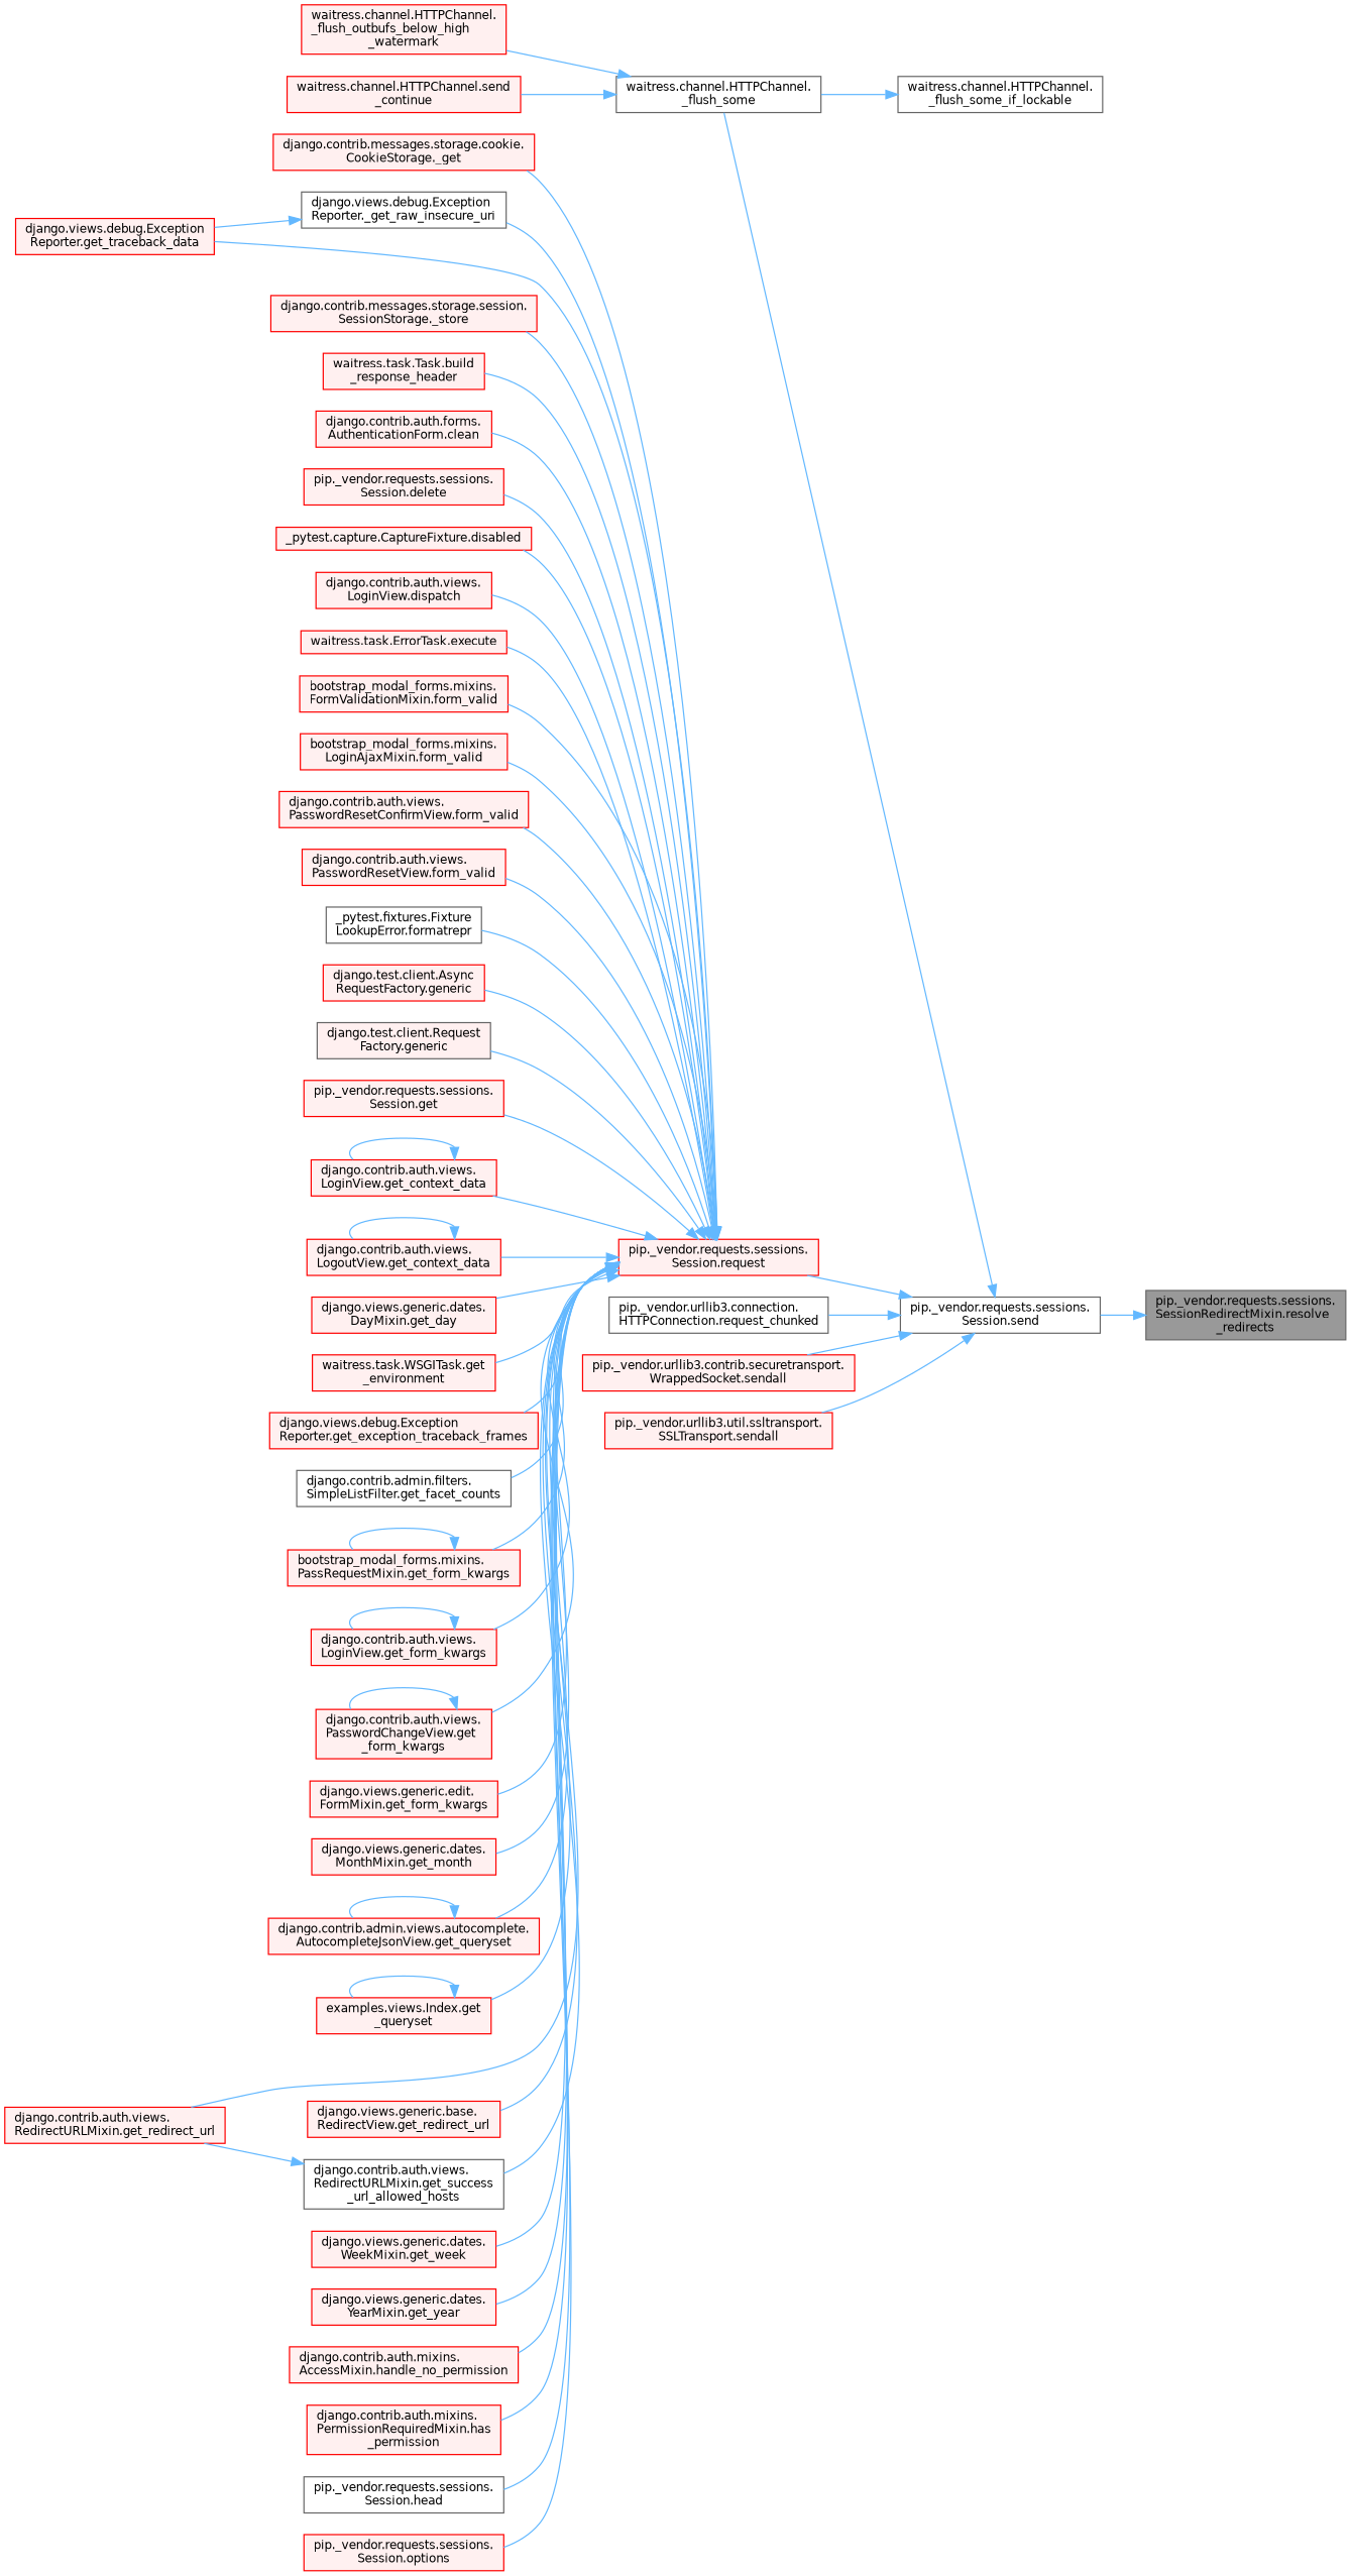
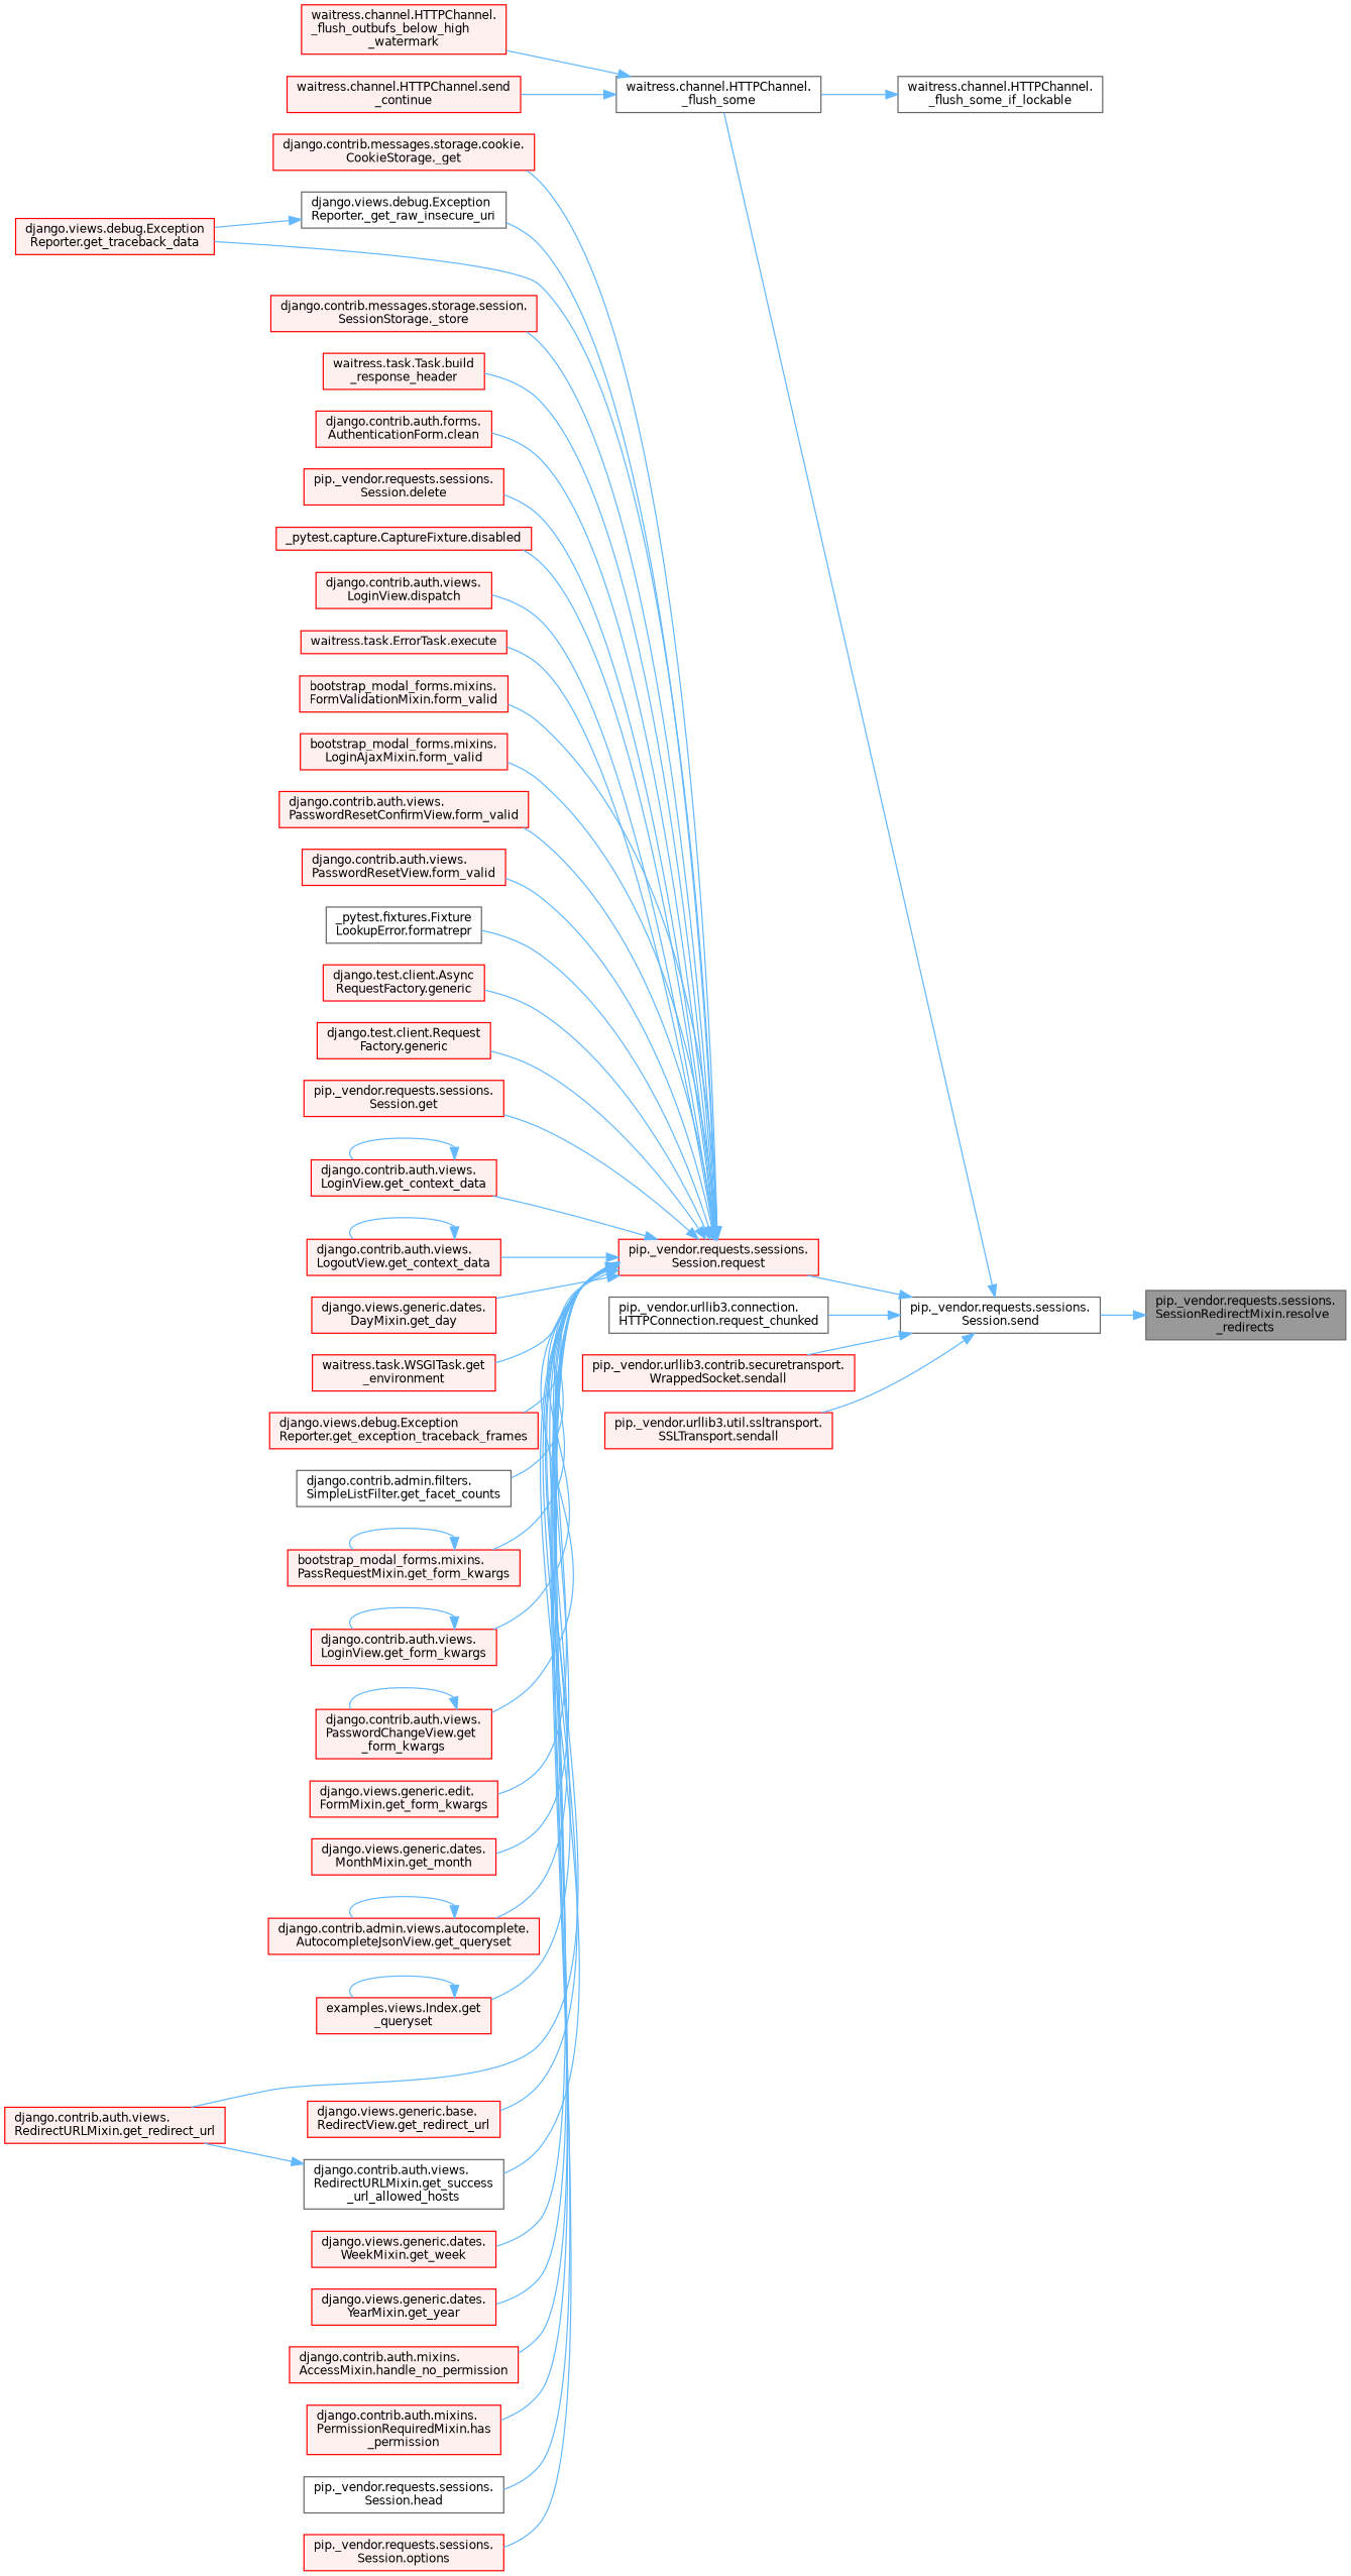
  digraph {
    rankdir=RL
    node [color=red fillcolor="#FFF0F0" fontname=Helvetica fontsize=10 shape=box style=filled]
    edge [color=steelblue1 dir=back fontname=Helvetica fontsize=10 labelfontname=Helvetica labelfontsize=10 style=solid]
    n1 [color=gray40 fillcolor=grey60 fontcolor=black height=0.2 label="pip._vendor.requests.sessions.\lSessionRedirectMixin.resolve\l_redirects" width=0.4]
    n2 [color=grey40 fillcolor=white height=0.2 label="pip._vendor.requests.sessions.\lSession.send" width=0.4]
    n3 [color=grey40 fillcolor=white height=0.2 label="waitress.channel.HTTPChannel.\l_flush_some" width=0.4]
    n4 [height=0.2 label="pip._vendor.requests.sessions.\lSession.request" width=0.4]
    n5 [color=grey40 fillcolor=white height=0.2 label="pip._vendor.urllib3.connection.\lHTTPConnection.request_chunked" width=0.4]
    n6 [height=0.2 label="pip._vendor.urllib3.contrib.securetransport.\lWrappedSocket.sendall" width=0.4]
    n7 [height=0.2 label="pip._vendor.urllib3.util.ssltransport.\lSSLTransport.sendall" width=0.4]
    n8 [height=0.2 label="waitress.channel.HTTPChannel.\l_flush_outbufs_below_high\l_watermark" width=0.4]
    n9 [height=0.2 label="waitress.channel.HTTPChannel.send\l_continue" width=0.4]
    n10 [height=0.2 label="django.contrib.messages.storage.cookie.\lCookieStorage._get" width=0.4]
    n11 [color=grey40 fillcolor=white height=0.2 label="django.views.debug.Exception\lReporter._get_raw_insecure_uri" width=0.4]
    n12 [height=0.2 label="django.views.debug.Exception\lReporter.get_traceback_data" width=0.4]
    n13 [height=0.2 label="django.contrib.messages.storage.session.\lSessionStorage._store" width=0.4]
    n14 [height=0.2 label="waitress.task.Task.build\l_response_header" width=0.4]
    n15 [height=0.2 label="django.contrib.auth.forms.\lAuthenticationForm.clean" width=0.4]
    n16 [height=0.2 label="pip._vendor.requests.sessions.\lSession.delete" width=0.4]
    n17 [height=0.2 label="_pytest.capture.CaptureFixture.disabled" width=0.4]
    n18 [height=0.2 label="django.contrib.auth.views.\lLoginView.dispatch" width=0.4]
    n19 [height=0.2 label="waitress.task.ErrorTask.execute" width=0.4]
    n20 [height=0.2 label="bootstrap_modal_forms.mixins.\lFormValidationMixin.form_valid" width=0.4]
    n21 [height=0.2 label="bootstrap_modal_forms.mixins.\lLoginAjaxMixin.form_valid" width=0.4]
    n22 [height=0.2 label="django.contrib.auth.views.\lPasswordResetConfirmView.form_valid" width=0.4]
    n23 [height=0.2 label="django.contrib.auth.views.\lPasswordResetView.form_valid" width=0.4]
    n24 [color=grey40 fillcolor=white height=0.2 label="_pytest.fixtures.Fixture\lLookupError.formatrepr" width=0.4]
    n25 [height=0.2 label="django.test.client.Async\lRequestFactory.generic" width=0.4]
-   n26 [color=grey40 height=0.2 label="django.test.client.Request\lFactory.generic" width=0.4]
+   n26 [height=0.2 label="django.test.client.Request\lFactory.generic" width=0.4]
    n27 [height=0.2 label="pip._vendor.requests.sessions.\lSession.get" width=0.4]
    n28 [height=0.2 label="django.contrib.auth.views.\lLoginView.get_context_data" width=0.4]
    n29 [height=0.2 label="django.contrib.auth.views.\lLogoutView.get_context_data" width=0.4]
    n30 [height=0.2 label="django.views.generic.dates.\lDayMixin.get_day" width=0.4]
    n31 [height=0.2 label="waitress.task.WSGITask.get\l_environment" width=0.4]
    n32 [height=0.2 label="django.views.debug.Exception\lReporter.get_exception_traceback_frames" width=0.4]
    n33 [color=grey40 fillcolor=white height=0.2 label="django.contrib.admin.filters.\lSimpleListFilter.get_facet_counts" width=0.4]
    n34 [height=0.2 label="bootstrap_modal_forms.mixins.\lPassRequestMixin.get_form_kwargs" width=0.4]
    n35 [height=0.2 label="django.contrib.auth.views.\lLoginView.get_form_kwargs" width=0.4]
    n36 [height=0.2 label="django.contrib.auth.views.\lPasswordChangeView.get\l_form_kwargs" width=0.4]
    n37 [height=0.2 label="django.views.generic.edit.\lFormMixin.get_form_kwargs" width=0.4]
    n38 [height=0.2 label="django.views.generic.dates.\lMonthMixin.get_month" width=0.4]
    n39 [height=0.2 label="django.contrib.admin.views.autocomplete.\lAutocompleteJsonView.get_queryset" width=0.4]
    n40 [height=0.2 label="examples.views.Index.get\l_queryset" width=0.4]
    n41 [height=0.2 label="django.contrib.auth.views.\lRedirectURLMixin.get_redirect_url" width=0.4]
    n42 [height=0.2 label="django.views.generic.base.\lRedirectView.get_redirect_url" width=0.4]
    n43 [color=grey40 fillcolor=white height=0.2 label="django.contrib.auth.views.\lRedirectURLMixin.get_success\l_url_allowed_hosts" width=0.4]
    n44 [height=0.2 label="django.views.generic.dates.\lWeekMixin.get_week" width=0.4]
    n45 [height=0.2 label="django.views.generic.dates.\lYearMixin.get_year" width=0.4]
    n46 [height=0.2 label="django.contrib.auth.mixins.\lAccessMixin.handle_no_permission" width=0.4]
    n47 [height=0.2 label="django.contrib.auth.mixins.\lPermissionRequiredMixin.has\l_permission" width=0.4]
    n48 [color=grey40 fillcolor=white height=0.2 label="pip._vendor.requests.sessions.\lSession.head" width=0.4]
    n49 [height=0.2 label="pip._vendor.requests.sessions.\lSession.options" width=0.4]
    n50 [color=grey40 fillcolor=white height=0.2 label="waitress.channel.HTTPChannel.\l_flush_some_if_lockable" width=0.4]
    n1 -> n2
    n2 -> n3
    n2 -> n4
    n2 -> n5
    n2 -> n6
    n2 -> n7
    n3 -> n8
    n3 -> n9
    n4 -> n10
    n4 -> n11
    n4 -> n12
    n4 -> n13
    n4 -> n14
    n4 -> n15
    n4 -> n16
    n4 -> n17
    n4 -> n18
    n4 -> n19
    n4 -> n20
    n4 -> n21
    n4 -> n22
    n4 -> n23
    n4 -> n24
    n4 -> n25
    n4 -> n26
    n4 -> n27
    n4 -> n28
    n4 -> n29
    n4 -> n30
    n4 -> n31
    n4 -> n32
    n4 -> n33
    n4 -> n34
    n4 -> n35
    n4 -> n36
    n4 -> n37
    n4 -> n38
    n4 -> n39
    n4 -> n40
    n4 -> n41
    n4 -> n42
    n4 -> n43
    n4 -> n44
    n4 -> n45
    n4 -> n46
    n4 -> n47
    n4 -> n48
    n4 -> n49
    n11 -> n12
    n28 -> n28
    n29 -> n29
    n34 -> n34
    n35 -> n35
    n36 -> n36
    n39 -> n39
    n40 -> n40
    n43 -> n41
    n50 -> n3
  }
